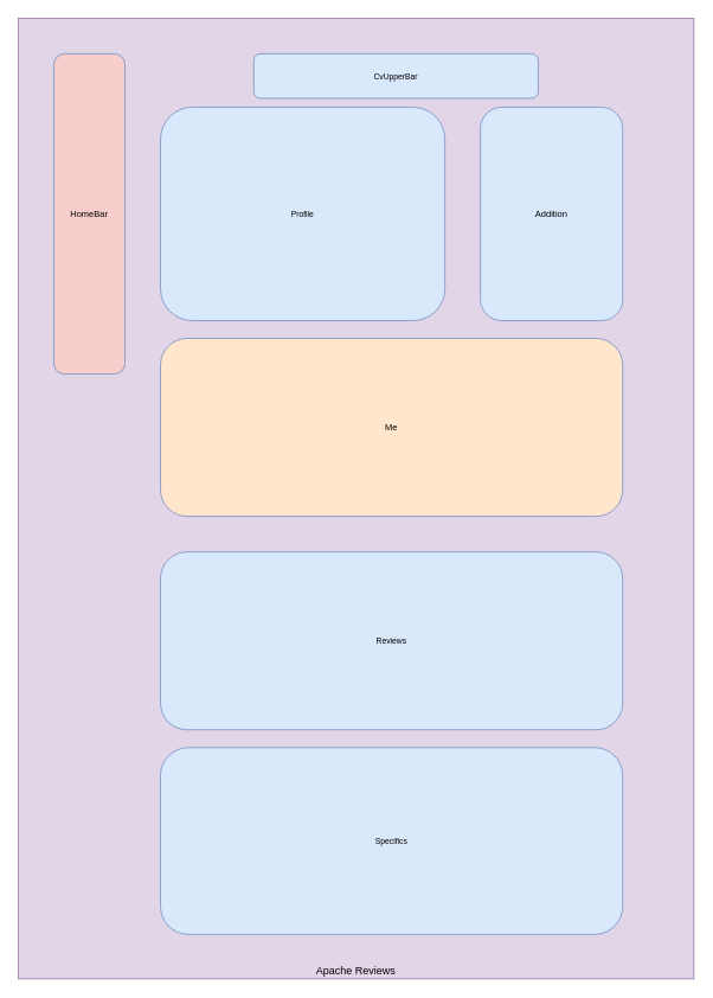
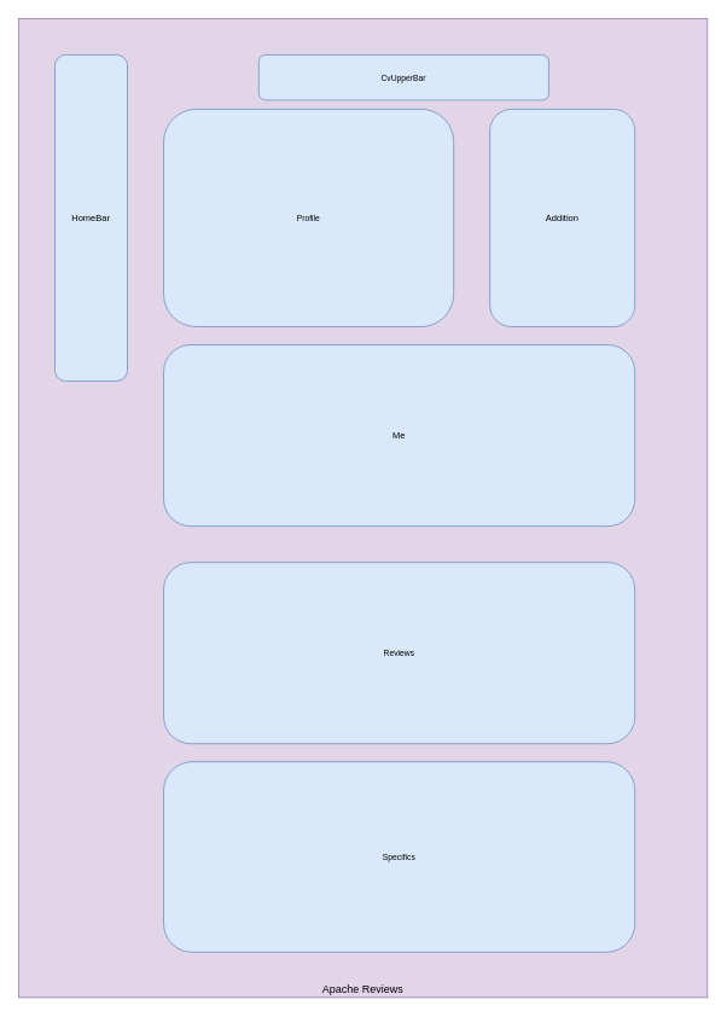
  <mxCell id="0" />
  <mxCell id="1" parent="0" />
  <mxCell id="2" value="Apache Reviews" style="rounded=0;whiteSpace=wrap;html=1;verticalAlign=bottom;fillColor=#e1d5e7;strokeColor=#9673a6;fontColor=#000000;" parent="1" vertex="1"><mxGeometry x="20" y="20" width="760" height="1080" as="geometry" /></mxCell>
- <mxCell id="3" value="&lt;font size=&quot;1&quot;&gt;HomeBar&lt;/font&gt;" style="rounded=1;whiteSpace=wrap;html=1;fillColor=#f8cecc;strokeColor=#6c8ebf;fontColor=#000000;" parent="1" vertex="1"><mxGeometry x="60" y="60" width="80" height="360" as="geometry" /></mxCell>
+ <mxCell id="3" value="&lt;font size=&quot;1&quot;&gt;HomeBar&lt;/font&gt;" style="rounded=1;whiteSpace=wrap;html=1;fillColor=#dae8fc;strokeColor=#6c8ebf;fontColor=#000000;" parent="1" vertex="1"><mxGeometry x="60" y="60" width="80" height="360" as="geometry" /></mxCell>
  <mxCell id="4" value="&lt;font style=&quot;font-size: 9px&quot;&gt;Profile&lt;/font&gt;" style="rounded=1;whiteSpace=wrap;html=1;fillColor=#dae8fc;strokeColor=#6c8ebf;fontColor=#000000;" parent="1" vertex="1"><mxGeometry x="180" y="120" width="320" height="240" as="geometry" /></mxCell>
  <mxCell id="5" value="&lt;font size=&quot;1&quot;&gt;Addition&lt;/font&gt;" style="rounded=1;whiteSpace=wrap;html=1;fillColor=#dae8fc;strokeColor=#6c8ebf;fontColor=#000000;" parent="1" vertex="1"><mxGeometry x="540" y="120" width="160" height="240" as="geometry" /></mxCell>
  <mxCell id="6" value="&lt;font style=&quot;font-size: 9px&quot;&gt;CvUpperBar&lt;br&gt;&lt;/font&gt;" style="rounded=1;whiteSpace=wrap;html=1;fillColor=#dae8fc;strokeColor=#6c8ebf;fontColor=#000000;" vertex="1" parent="1"><mxGeometry x="285" y="60" width="320" height="50" as="geometry" /></mxCell>
- <mxCell id="7" value="&lt;font size=&quot;1&quot;&gt;Me&lt;/font&gt;" style="rounded=1;whiteSpace=wrap;html=1;fillColor=#ffe6cc;strokeColor=#6c8ebf;fontColor=#000000;" vertex="1" parent="1"><mxGeometry x="180" y="380" width="520" height="200" as="geometry" /></mxCell>
+ <mxCell id="7" value="&lt;font size=&quot;1&quot;&gt;Me&lt;/font&gt;" style="rounded=1;whiteSpace=wrap;html=1;fillColor=#dae8fc;strokeColor=#6c8ebf;fontColor=#000000;" vertex="1" parent="1"><mxGeometry x="180" y="380" width="520" height="200" as="geometry" /></mxCell>
  <mxCell id="8" value="&lt;font style=&quot;font-size: 9px&quot;&gt;Reviews&lt;/font&gt;" style="rounded=1;whiteSpace=wrap;html=1;fillColor=#dae8fc;strokeColor=#6c8ebf;fontColor=#000000;" vertex="1" parent="1"><mxGeometry x="180" y="620" width="520" height="200" as="geometry" /></mxCell>
  <mxCell id="9" value="&lt;font style=&quot;font-size: 9px&quot;&gt;Specifics&lt;/font&gt;" style="rounded=1;whiteSpace=wrap;html=1;fillColor=#dae8fc;strokeColor=#6c8ebf;fontColor=#000000;" vertex="1" parent="1"><mxGeometry x="180" y="840" width="520" height="210" as="geometry" /></mxCell>
